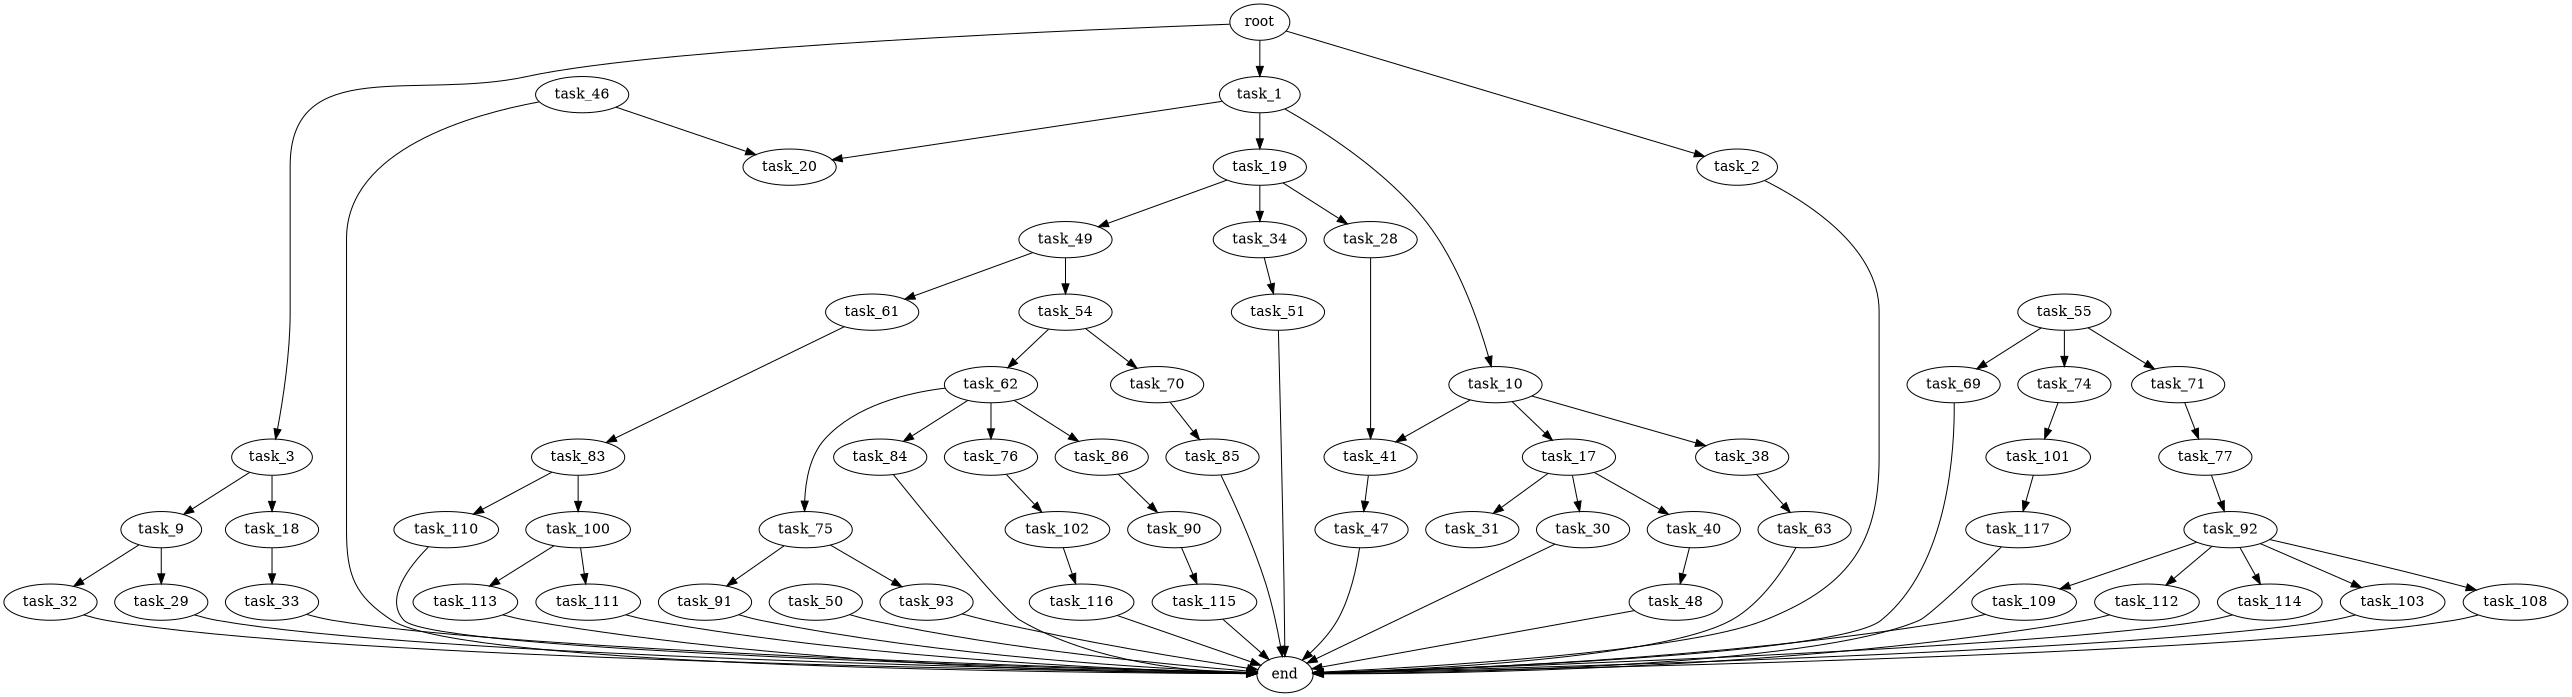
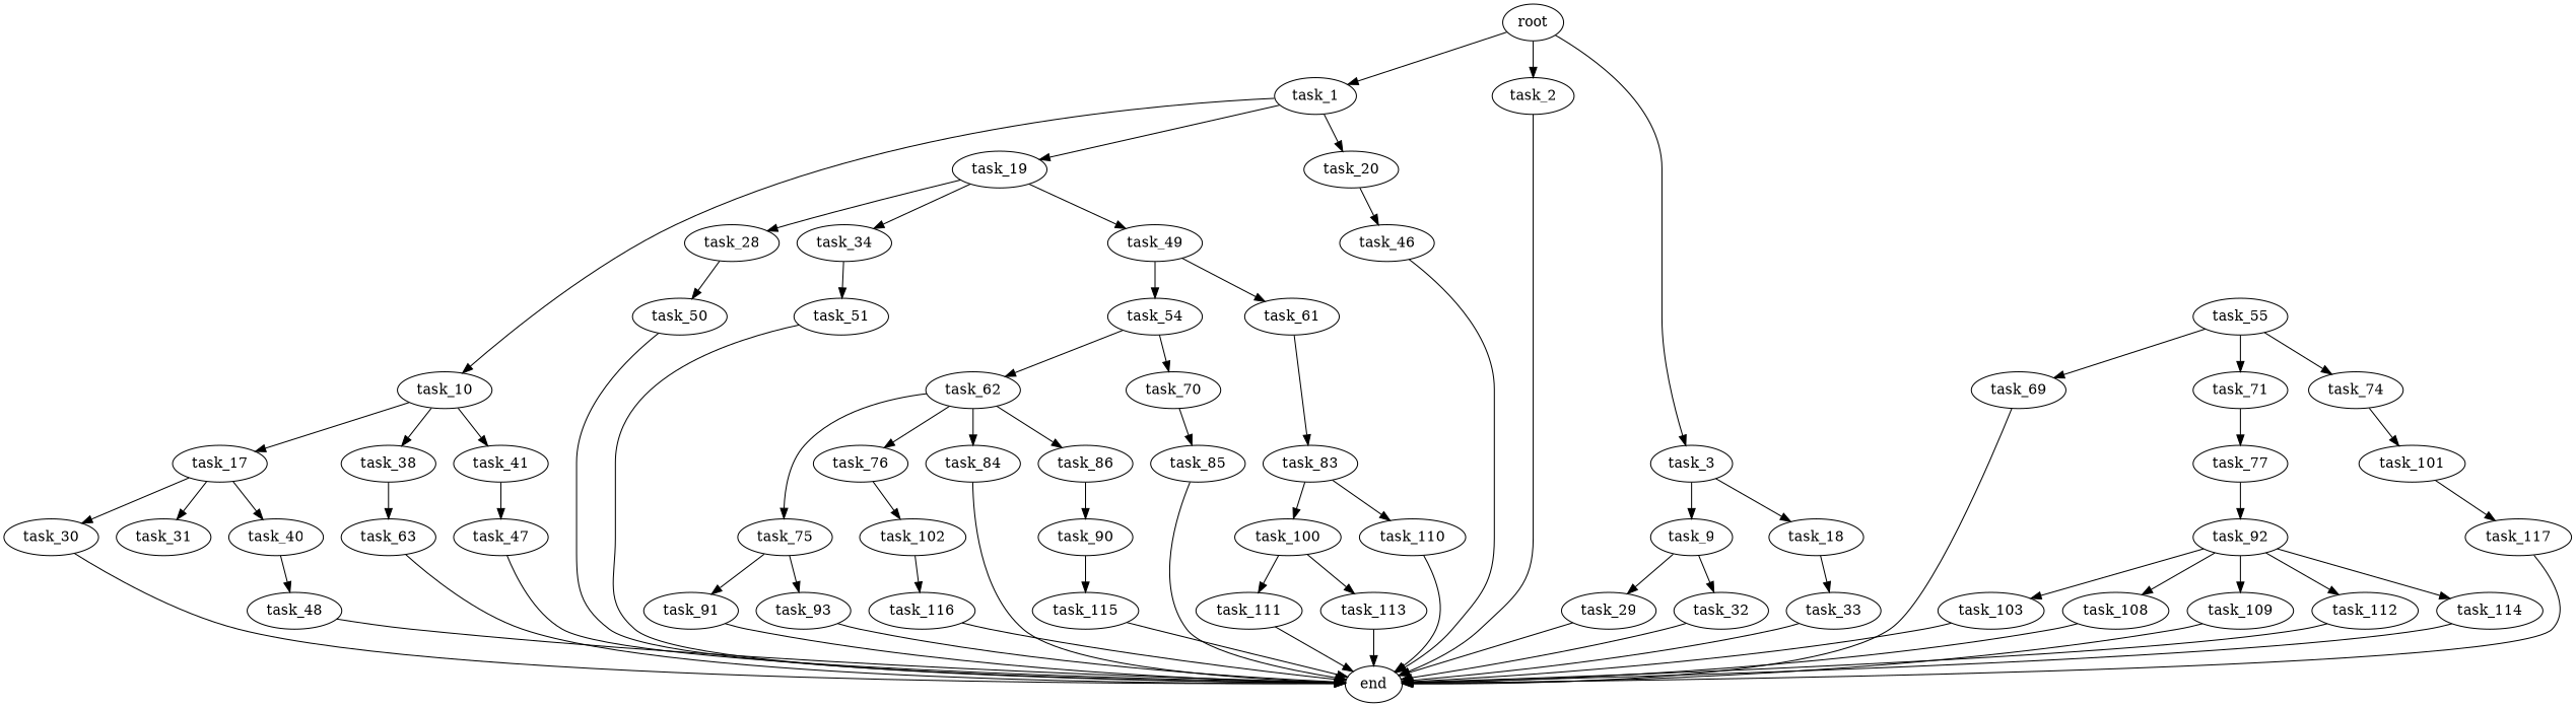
  digraph {
    root
    task_1
    task_2
    task_3
    task_10
    task_19
    task_20
    end
    task_9
    task_18
    task_17
    task_38
    task_41
    task_28
    task_34
    task_49
    task_46
    task_29
    task_32
    task_33
    task_30
    task_31
    task_40
    task_63
    task_47
    task_50
    task_51
    task_54
    task_61
    task_55
    task_69
    task_71
    task_74
    task_48
    task_62
    task_70
    task_83
    task_77
    task_101
    task_75
    task_76
    task_84
    task_86
    task_85
    task_100
    task_110
    task_91
    task_93
    task_102
    task_90
    task_92
    task_117
    task_111
    task_113
    task_116
    task_115
    task_103
    task_108
    task_109
    task_112
    task_114
    root -> task_1
    root -> task_2
    root -> task_3
    task_1 -> task_10
    task_1 -> task_19
    task_1 -> task_20
    task_2 -> end
    task_3 -> task_9
    task_3 -> task_18
    task_10 -> task_17
    task_10 -> task_38
    task_10 -> task_41
    task_19 -> task_28
    task_19 -> task_34
    task_19 -> task_49
-   task_46 -> task_20
+   task_20 -> task_46
    task_9 -> task_29
    task_9 -> task_32
    task_18 -> task_33
    task_17 -> task_30
    task_17 -> task_31
    task_17 -> task_40
    task_38 -> task_63
    task_41 -> task_47
-   task_28 -> task_41
+   task_28 -> task_50
    task_34 -> task_51
    task_49 -> task_54
    task_49 -> task_61
    task_46 -> end
    task_29 -> end
    task_32 -> end
    task_33 -> end
    task_30 -> end
    task_40 -> task_48
    task_63 -> end
    task_47 -> end
    task_50 -> end
    task_51 -> end
    task_54 -> task_62
    task_54 -> task_70
    task_61 -> task_83
    task_55 -> task_69
    task_55 -> task_71
    task_55 -> task_74
    task_69 -> end
    task_71 -> task_77
    task_74 -> task_101
    task_48 -> end
    task_62 -> task_75
    task_62 -> task_76
    task_62 -> task_84
    task_62 -> task_86
    task_70 -> task_85
    task_83 -> task_100
    task_83 -> task_110
    task_77 -> task_92
    task_101 -> task_117
    task_75 -> task_91
    task_75 -> task_93
    task_76 -> task_102
    task_84 -> end
    task_86 -> task_90
    task_85 -> end
    task_100 -> task_111
    task_100 -> task_113
    task_110 -> end
    task_91 -> end
    task_93 -> end
    task_102 -> task_116
    task_90 -> task_115
    task_92 -> task_103
    task_92 -> task_108
    task_92 -> task_109
    task_92 -> task_112
    task_92 -> task_114
    task_117 -> end
    task_111 -> end
    task_113 -> end
    task_116 -> end
    task_115 -> end
    task_103 -> end
    task_108 -> end
    task_109 -> end
    task_112 -> end
    task_114 -> end
  }
